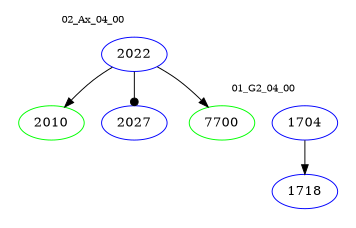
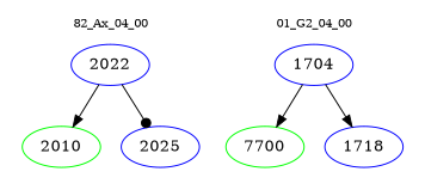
  digraph {
    node [color=blue]
    edge [arrowhead=normal color=black]
    n1 [label=2022]
    n2 [color=green label=2010]
-   n3 [label=2027]
+   n3 [label=2025]
    n4 [label=1704]
    n5 [color=green label=7700]
    n6 [label=1718]
    subgraph cluster_1 {
      color=white
      fontsize=10
-     label="02_Ax_04_00"
+     label="82_Ax_04_00"
      n1
      n2
      n3
    }
    subgraph cluster_2 {
      color=white
      fontsize=10
      label="01_G2_04_00"
      n4
      n5
      n6
    }
    n1 -> n2
    n1 -> n3 [arrowhead=dot]
-   n1 -> n5
+   n4 -> n5
    n4 -> n6
  }
